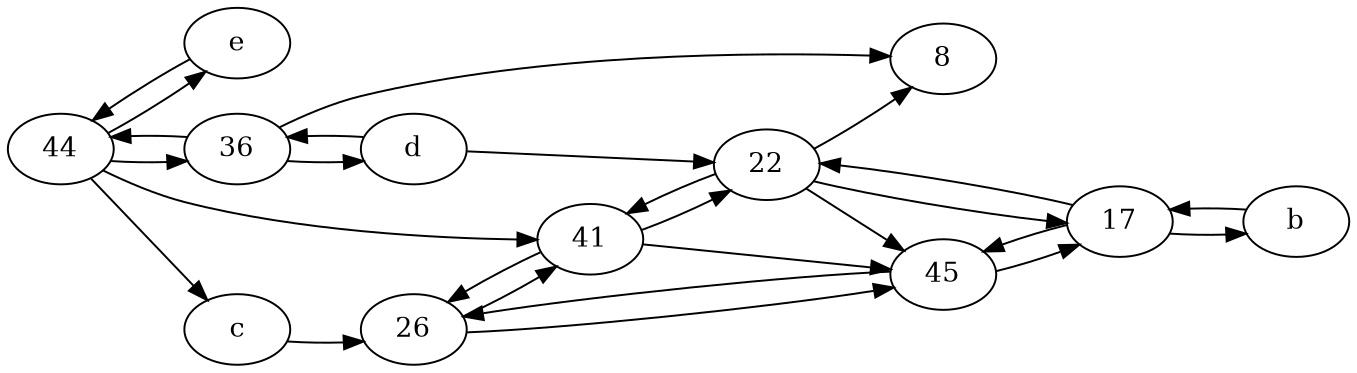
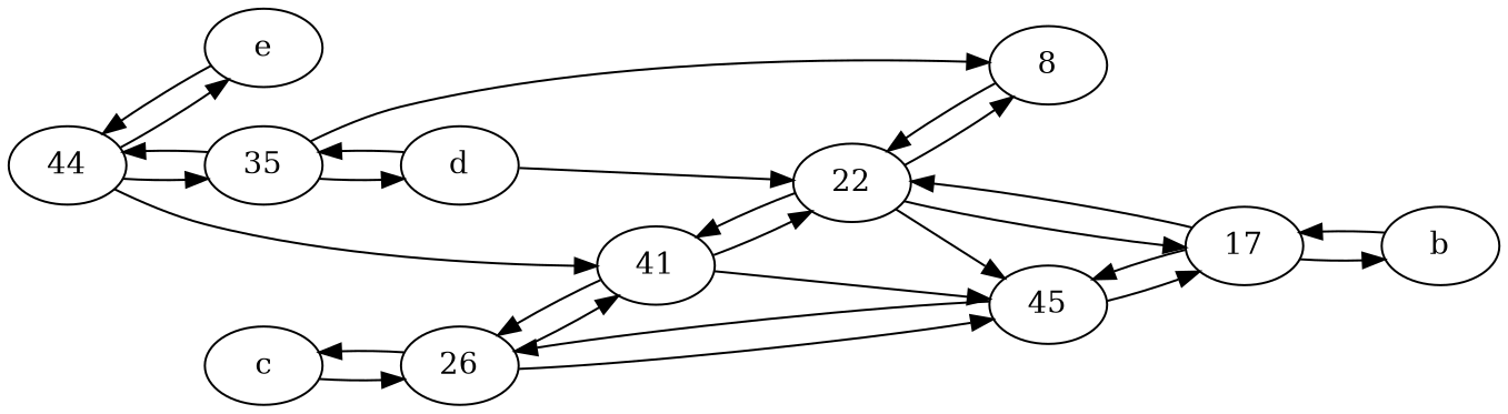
  digraph {
    rankdir=LR
    c
    26
    45
    41
    17
    22
    b
    8
    e
    44
-   35 [label=36]
+   35
    d
    c -> 26
-   44 -> c
+   26 -> c
    26 -> 45
    26 -> 41
    45 -> 26
    45 -> 17
    41 -> 26
    41 -> 45
    41 -> 22
    17 -> 45
    17 -> 22
    17 -> b
    22 -> 45
    22 -> 41
    22 -> 17
    22 -> 8
    b -> 17
+   8 -> 22
    e -> 44
    44 -> 41
    44 -> e
    44 -> 35
    35 -> 8
    35 -> 44
    35 -> d
    d -> 22
    d -> 35
  }
